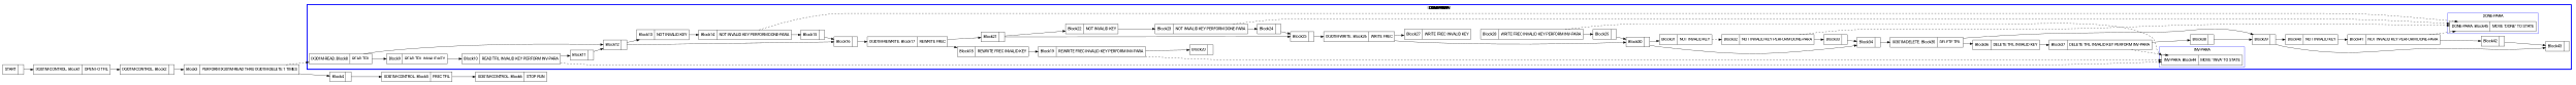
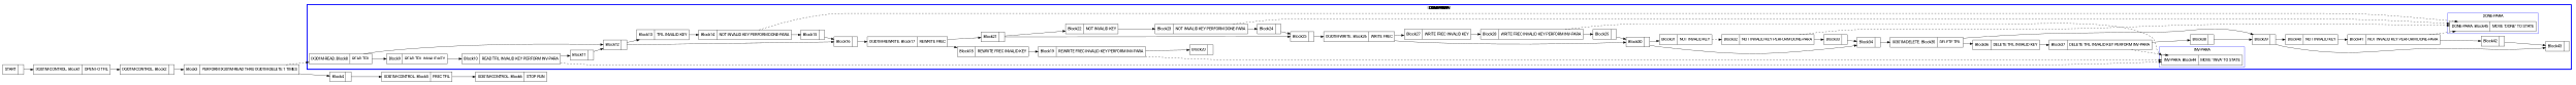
  digraph {
    compound=true
    fontname=Roboto
    rankdir=LR
    node [fontname=Roboto shape=record]
    edge [arrowtail=empty fontname=Roboto]
    n1 [label="{INV-PARA. Block44|    MOVE \"INVA\" TO STATE\l}"]
    n2 [label="{DONE-PARA. Block45|    MOVE \"DONE\" TO STATE\l}"]
    n3 [label="{IX301M-READ. Block8|    READ TFIL\l}"]
    n4 [label="{Block9|    READ TFIL INVALID KEY\l}"]
    n5 [label="{Block12|}"]
    n6 [label="{Block10|    READ TFIL INVALID KEY PERFORM INV-PARA\l}"]
    n7 [label="{Block11|}"]
-   n8 [label="{Block13|                NOT INVALID KEY\l}"]
+   n8 [label="{Block13|                TFIL INVALID KEY\l}"]
    n9 [label="{Block16|}"]
    n10 [label="{Block14|                NOT INVALID KEY PERFORM DONE-PARA\l}"]
    n11 [label="{Block15|}"]
    n12 [label="{IX301M-REWRITE. Block17|    REWRITE FREC\l}"]
    n13 [label="{Block18|    REWRITE FREC INVALID KEY\l}"]
    n14 [label="{Block21|}"]
    n15 [label="{Block19|    REWRITE FREC INVALID KEY PERFORM INV-PARA\l}"]
    n16 [label="{Block20|}"]
    n17 [label="{Block22|                NOT INVALID KEY\l}"]
    n18 [label="{Block25|}"]
    n19 [label="{Block23|                NOT INVALID KEY PERFORM DONE-PARA\l}"]
    n20 [label="{Block24|}"]
    n21 [label="{IX301M-WRITE. Block26|    WRITE FREC\l}"]
    n22 [label="{Block27|    WRITE FREC INVALID KEY\l}"]
    n23 [label="{Block30|}"]
    n24 [label="{Block28|    WRITE FREC INVALID KEY PERFORM INV-PARA\l}"]
    n25 [label="{Block29|}"]
    n26 [label="{Block31|                NOT INVALID KEY\l}"]
    n27 [label="{Block34|}"]
    n28 [label="{Block32|                NOT INVALID KEY PERFORM DONE-PARA\l}"]
    n29 [label="{Block33|}"]
    n30 [label="{IX301M-DELETE. Block35|    DELETE TFIL\l}"]
    n31 [label="{Block36|    DELETE TFIL INVALID KEY\l}"]
    n32 [label="{Block39|}"]
    n33 [label="{Block37|    DELETE TFIL INVALID KEY PERFORM INV-PARA\l}"]
    n34 [label="{Block38|}"]
    n35 [label="{Block40|                NOT INVALID KEY\l}"]
    n36 [label="{Block43|}"]
    n37 [label="{Block41|                NOT INVALID KEY PERFORM DONE-PARA\l}"]
    n38 [label="{Block42|}"]
    n39 [label="{START|}"]
    n40 [label="{IX301M-CONTROL. Block1|    OPEN I-O TFIL\l}"]
    n41 [label="{IX301M-CONTROL. Block2|}"]
    n42 [label="{Block3|    PERFORM IX301M-READ THRU IX301M-DELETE 1 TIMES\l}"]
    n43 [label="{Block4|}"]
    n44 [label="{IX301M-CONTROL. Block5|    FREC TFIL\l}"]
    n45 [label="{IX301M-CONTROL. Block6|    STOP RUN\l}"]
    subgraph cluster_1 {
      color=blue
      label="IX701M-READ"
      n3
      n4
      n5
      n6
      n7
      n8
      n9
      n10
      n11
      n12
      n13
      n14
      n15
      n16
      n17
      n18
      n19
      n20
      n21
      n22
      n23
      n24
      n25
      n26
      n27
      n28
      n29
      n30
      n31
      n32
      n33
      n34
      n35
      n36
      n37
      n38
      subgraph cluster_2 {
        color=blue
        label="INV-PARA"
        n1
      }
      subgraph cluster_3 {
        color=blue
        label="DONE-PARA"
        n2
      }
      subgraph cluster_4 {
        color=blue
        label="INV-PARA"
      }
      subgraph cluster_5 {
        color=blue
        label="DONE-PARA"
      }
      subgraph cluster_6 {
        color=blue
        label="INV-PARA"
      }
      subgraph cluster_7 {
        color=blue
        label="DONE-PARA"
      }
      subgraph cluster_8 {
        color=blue
        label="INV-PARA"
      }
      subgraph cluster_9 {
        color=blue
        label="DONE-PARA"
      }
    }
    n3 -> n4
    n3 -> n5
    n4 -> n6
    n5 -> n8
    n5 -> n9
    n6 -> n1 [style=dashed]
    n6 -> n7
    n7 -> n5
    n8 -> n10
    n9 -> n12
    n10 -> n2 [style=dashed]
    n10 -> n11
    n11 -> n9
    n12 -> n13
    n12 -> n14
    n13 -> n15
    n14 -> n17
    n14 -> n18
    n15 -> n1 [style=dashed]
    n15 -> n16
    n17 -> n19
    n18 -> n21
    n19 -> n2 [style=dashed]
    n19 -> n20
    n20 -> n18
    n21 -> n22
    n21 -> n23
+   n22 -> n24
    n23 -> n26
    n23 -> n27
    n24 -> n1 [style=dashed]
    n24 -> n25
    n25 -> n23
    n26 -> n28 [style=dashed]
    n27 -> n30
    n28 -> n2 [style=dashed]
    n28 -> n29
    n29 -> n27
    n30 -> n31
    n30 -> n32
    n31 -> n33
    n32 -> n35
    n32 -> n36
    n33 -> n1 [style=dashed]
    n33 -> n34
    n34 -> n32
    n35 -> n37
    n37 -> n2 [style=dashed]
    n37 -> n38
    n38 -> n36
    n39 -> n40
    n40 -> n41
    n41 -> n42
    n42 -> n3 [style=dashed]
    n42 -> n43
    n43 -> n44
    n44 -> n45
  }
